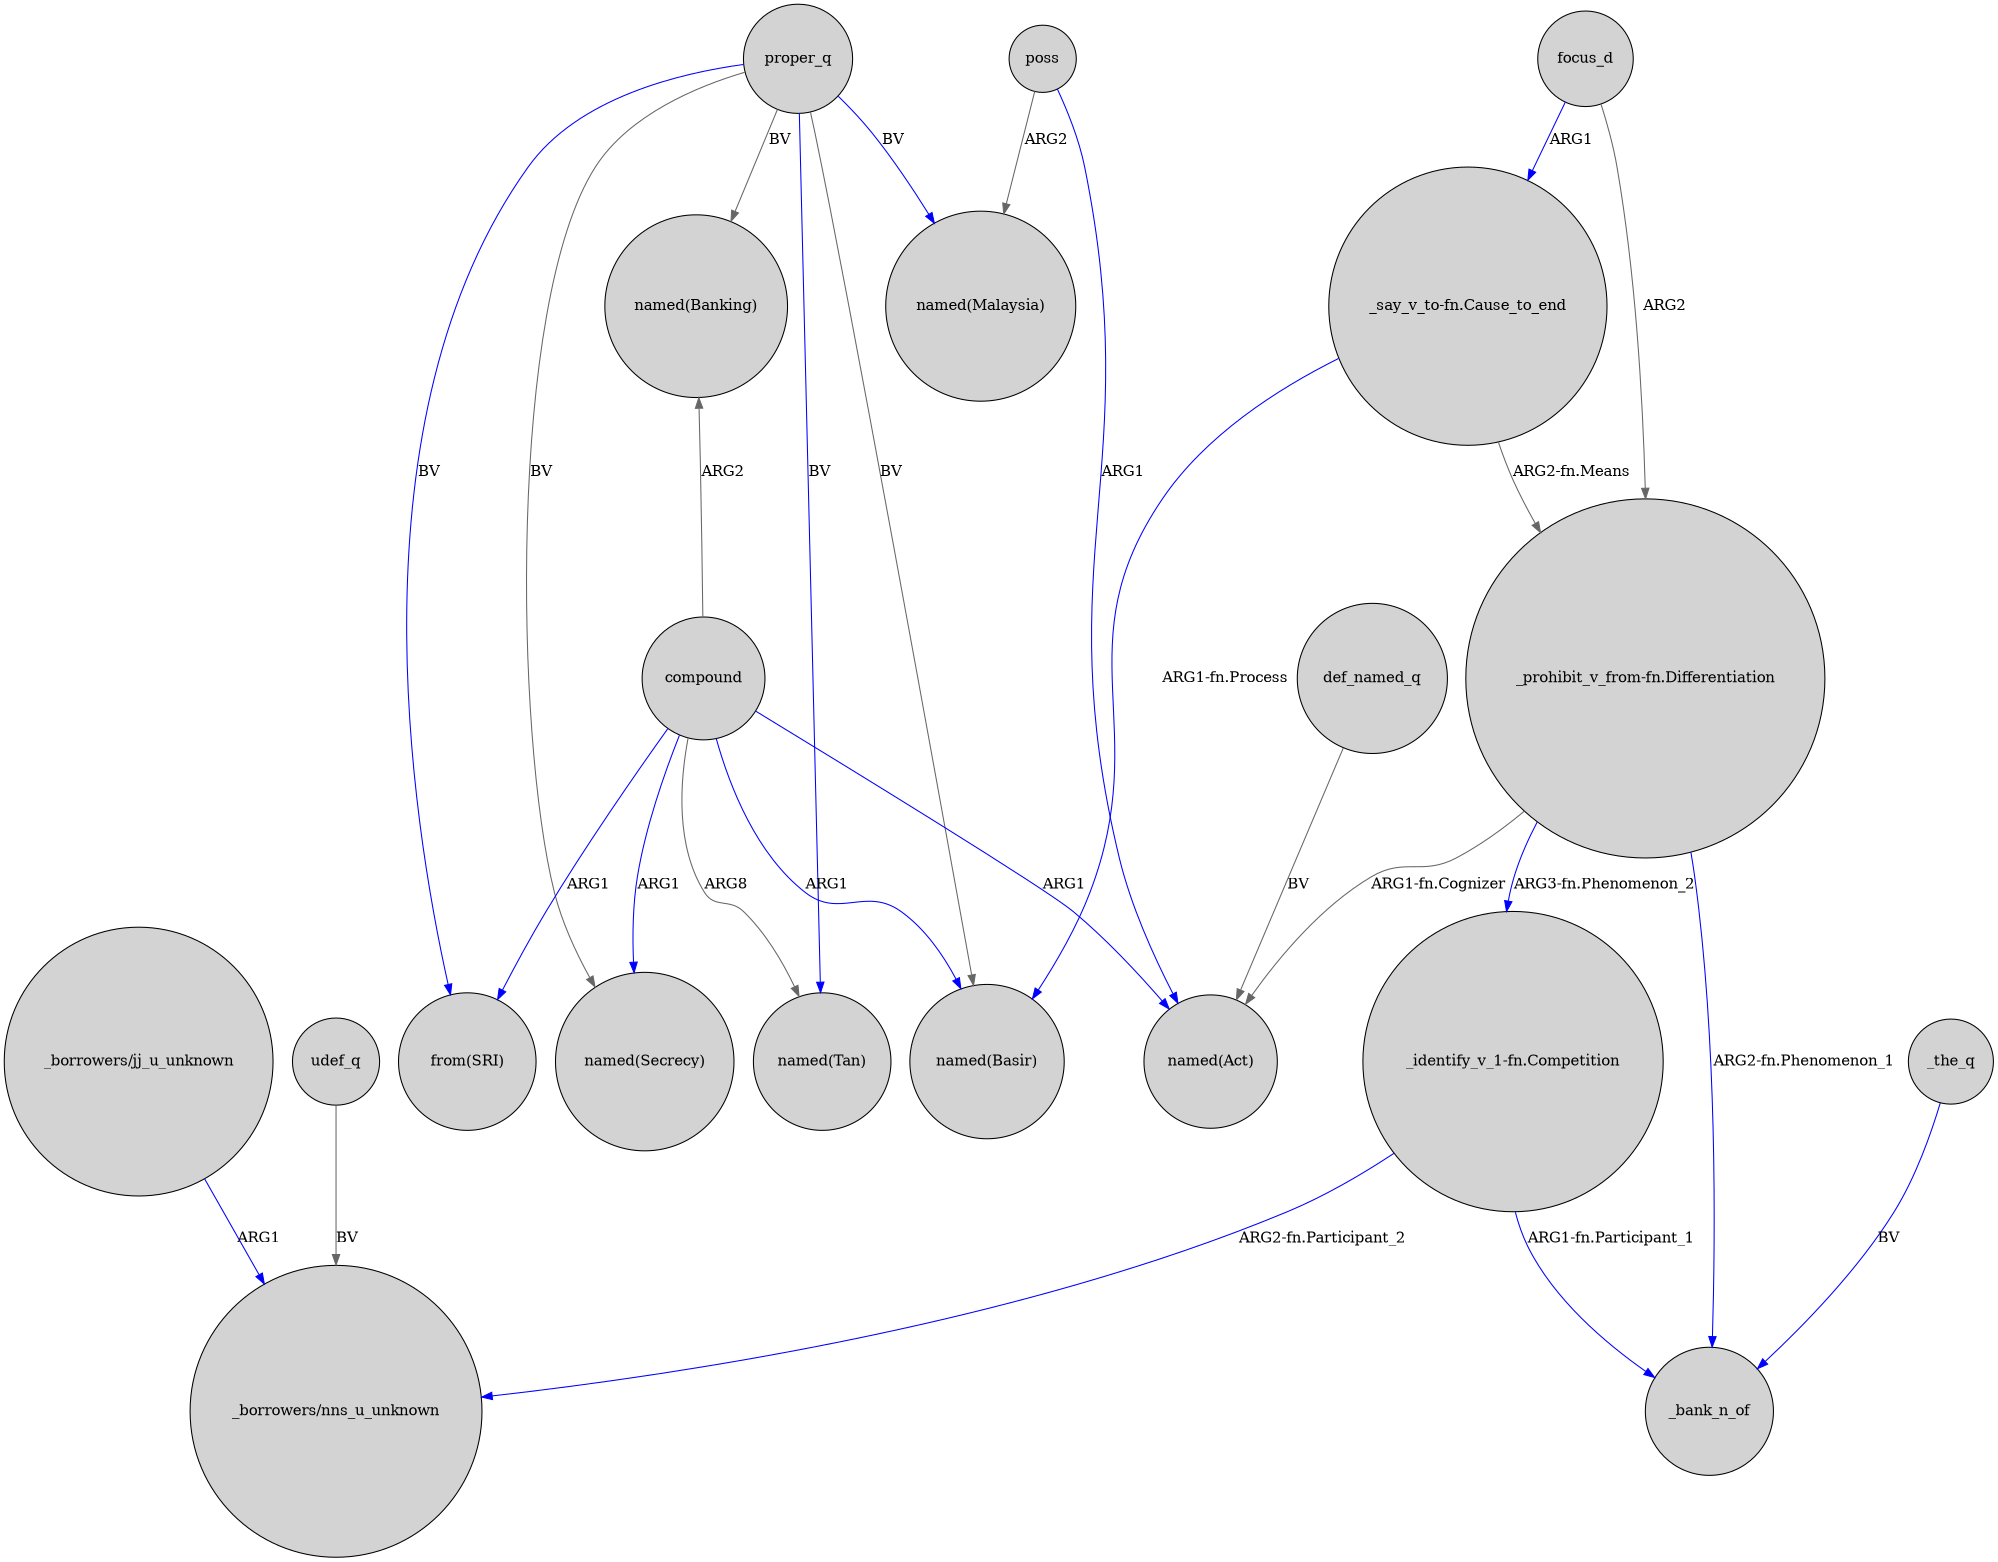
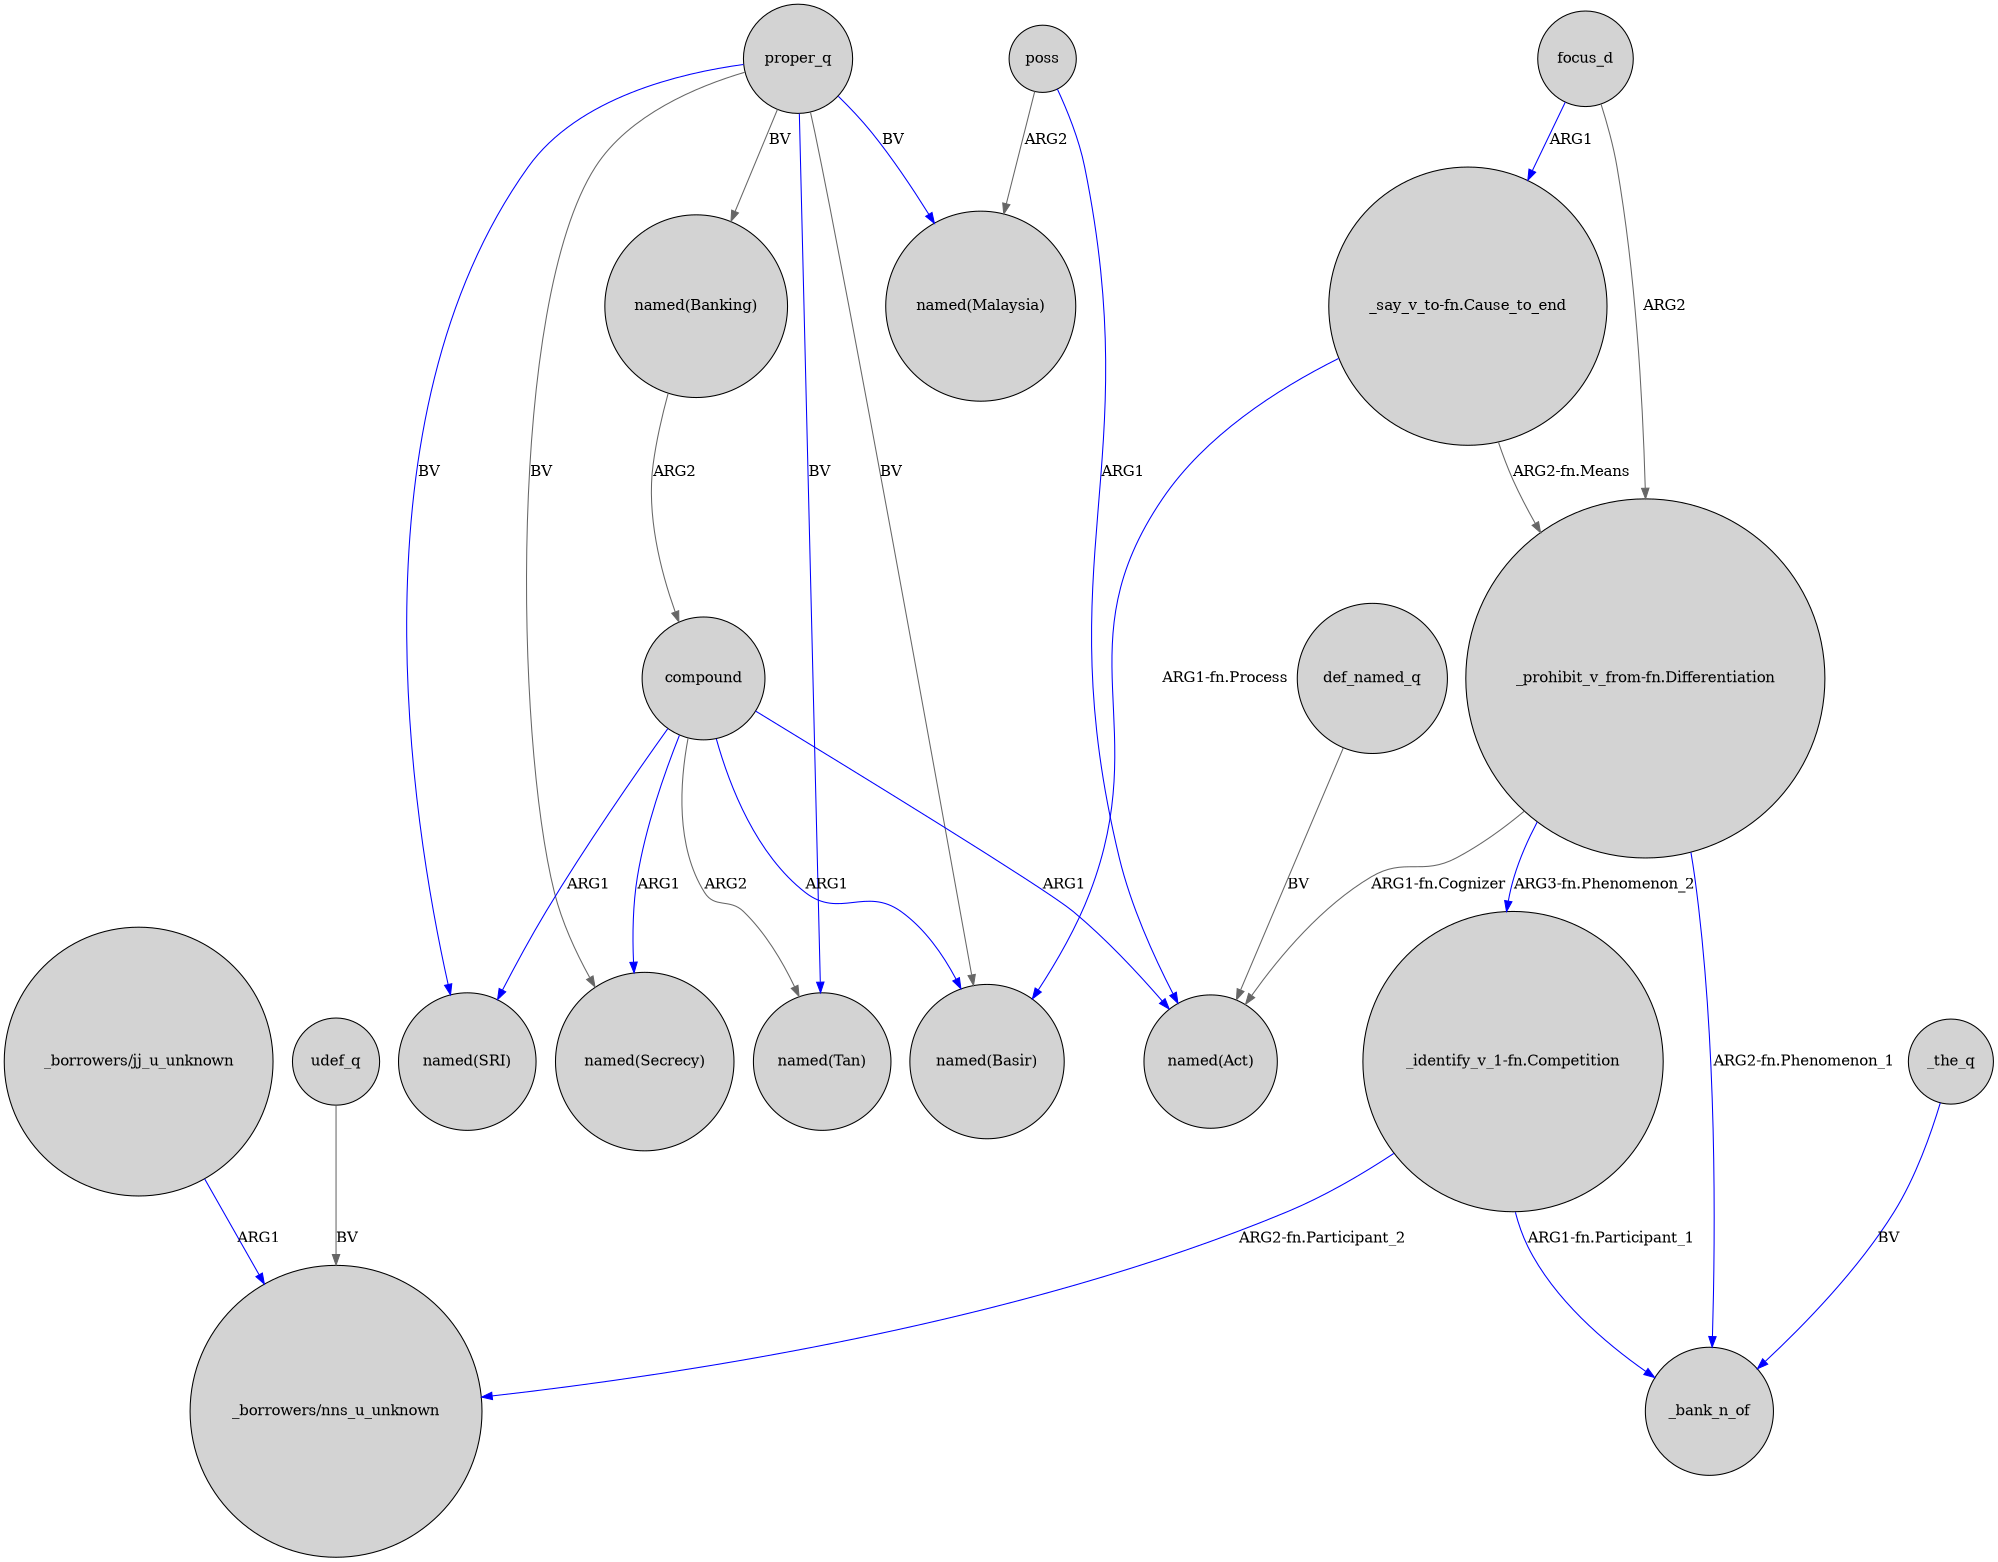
  digraph {
    node [shape=circle style=filled]
    edge [color=blue]
    "_prohibit_v_from-fn.Differentiation"
    _bank_n_of
    "_identify_v_1-fn.Competition"
    "named(Act)"
    "_borrowers/nns_u_unknown"
    _the_q
    poss
    "named(Malaysia)"
    "_say_v_to-fn.Cause_to_end"
    "named(Basir)"
    n11 [label="_borrowers/jj_u_unknown"]
    focus_d
    n13 [label=def_named_q]
    udef_q
    proper_q
-   "named(SRI)" [label="from(SRI)"]
+   "named(SRI)"
    "named(Secrecy)"
    "named(Banking)"
    "named(Tan)"
    compound
    "_prohibit_v_from-fn.Differentiation" -> _bank_n_of [label="ARG2-fn.Phenomenon_1"]
    "_prohibit_v_from-fn.Differentiation" -> "_identify_v_1-fn.Competition" [label="ARG3-fn.Phenomenon_2"]
    "_prohibit_v_from-fn.Differentiation" -> "named(Act)" [color=gray40 label="ARG1-fn.Cognizer"]
    "_identify_v_1-fn.Competition" -> _bank_n_of [label="ARG1-fn.Participant_1"]
    "_identify_v_1-fn.Competition" -> "_borrowers/nns_u_unknown" [label="ARG2-fn.Participant_2"]
    _the_q -> _bank_n_of [label=BV]
    poss -> "named(Act)" [label=ARG1]
    poss -> "named(Malaysia)" [color=gray40 label=ARG2]
    "_say_v_to-fn.Cause_to_end" -> "_prohibit_v_from-fn.Differentiation" [color=gray40 label="ARG2-fn.Means"]
    "_say_v_to-fn.Cause_to_end" -> "named(Basir)" [label="ARG1-fn.Process"]
    n11 -> "_borrowers/nns_u_unknown" [label=ARG1]
    focus_d -> "_prohibit_v_from-fn.Differentiation" [color=gray40 label=ARG2]
    focus_d -> "_say_v_to-fn.Cause_to_end" [label=ARG1]
    n13 -> "named(Act)" [color=gray40 label=BV]
    udef_q -> "_borrowers/nns_u_unknown" [color=gray40 label=BV]
    proper_q -> "named(Malaysia)" [label=BV]
    proper_q -> "named(Basir)" [color=gray40 label=BV]
    proper_q -> "named(SRI)" [label=BV]
    proper_q -> "named(Secrecy)" [color=gray40 label=BV]
    proper_q -> "named(Banking)" [color=gray40 label=BV]
    proper_q -> "named(Tan)" [label=BV]
    compound -> "named(Act)" [label=ARG1]
    compound -> "named(Basir)" [label=ARG1]
    compound -> "named(SRI)" [label=ARG1]
    compound -> "named(Secrecy)" [label=ARG1]
-   compound -> "named(Banking)" [color=gray40 label=ARG2]
-   compound -> "named(Tan)" [color=gray40 label=ARG8]
+   "named(Banking)" -> compound [color=gray40 label=ARG2]
+   compound -> "named(Tan)" [color=gray40 label=ARG2]
  }
